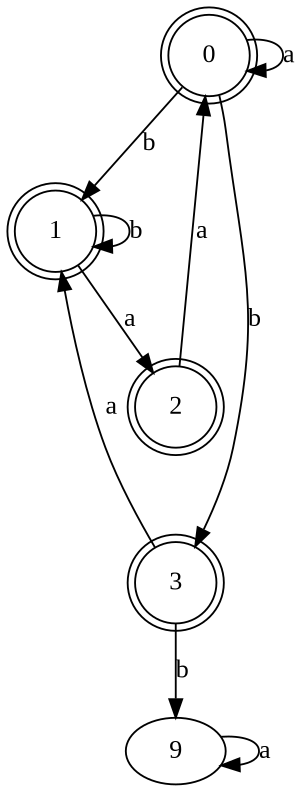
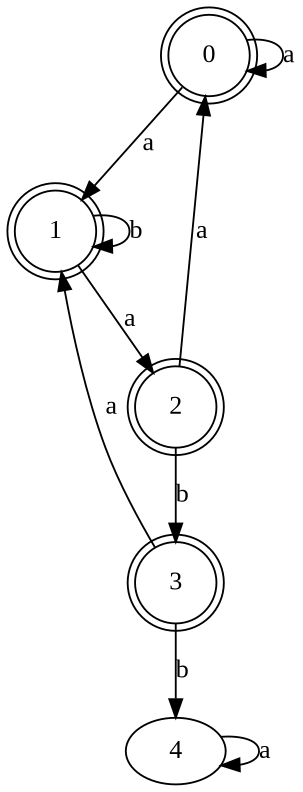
  digraph {
    fontname="Liberation Serif"
    node [fontname="Liberation Serif" shape=doublecircle]
    edge [fontname="Liberation Serif"]
    0
    1
    2
    3
-   4 [label=9 shape=""]
+   4 [shape=""]
    0 -> 0 [label=a]
-   0 -> 1 [label=b]
+   0 -> 1 [label=a]
    1 -> 1 [label=b]
    1 -> 2 [label=a]
    2 -> 0 [label=a]
-   0 -> 3 [label=b]
+   2 -> 3 [label=b]
    3 -> 1 [label=a]
    3 -> 4 [label=b]
    4 -> 4 [label=a]
  }
